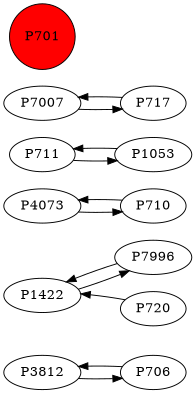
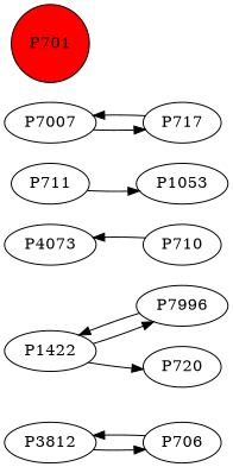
  digraph {
    rankdir=LR
    P3812
    P706
    P1422
    P7996
    P720
    P4073
    P710
    n8 [label=P711]
    P1053
    n10 [label=P7007]
    P717
    P701 [fillcolor=red shape=circle style=filled]
    P3812 -> P706
    P706 -> P3812
    P1422 -> P7996
-   P720 -> P1422
+   P1422 -> P720
    P7996 -> P1422
-   P4073 -> P710
    P710 -> P4073
    n8 -> P1053
-   P1053 -> n8
    n10 -> P717
    P717 -> n10
  }
